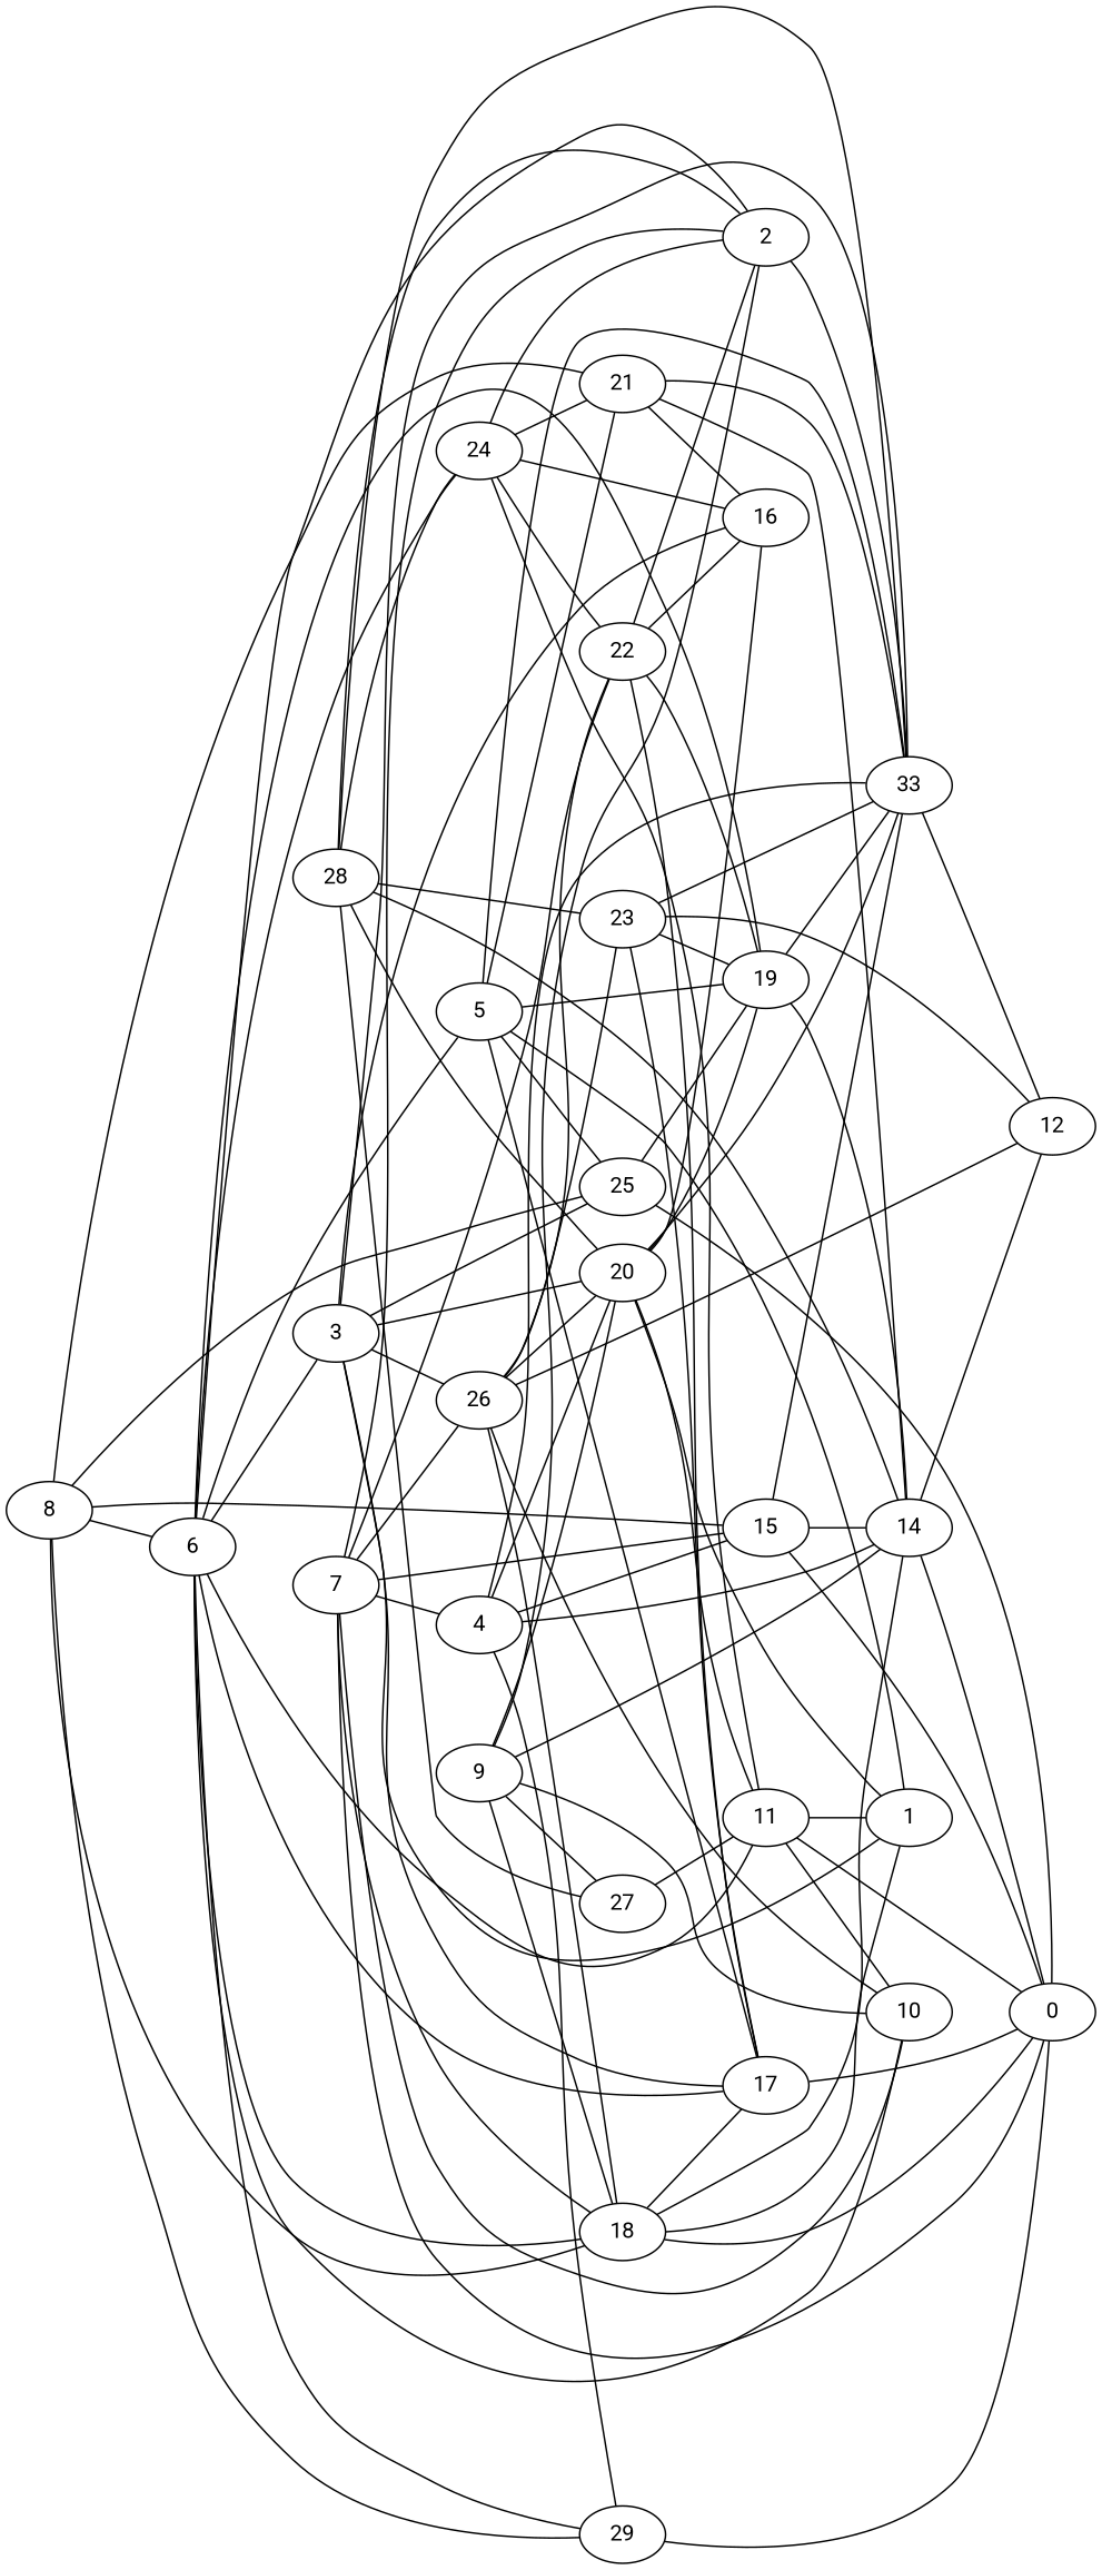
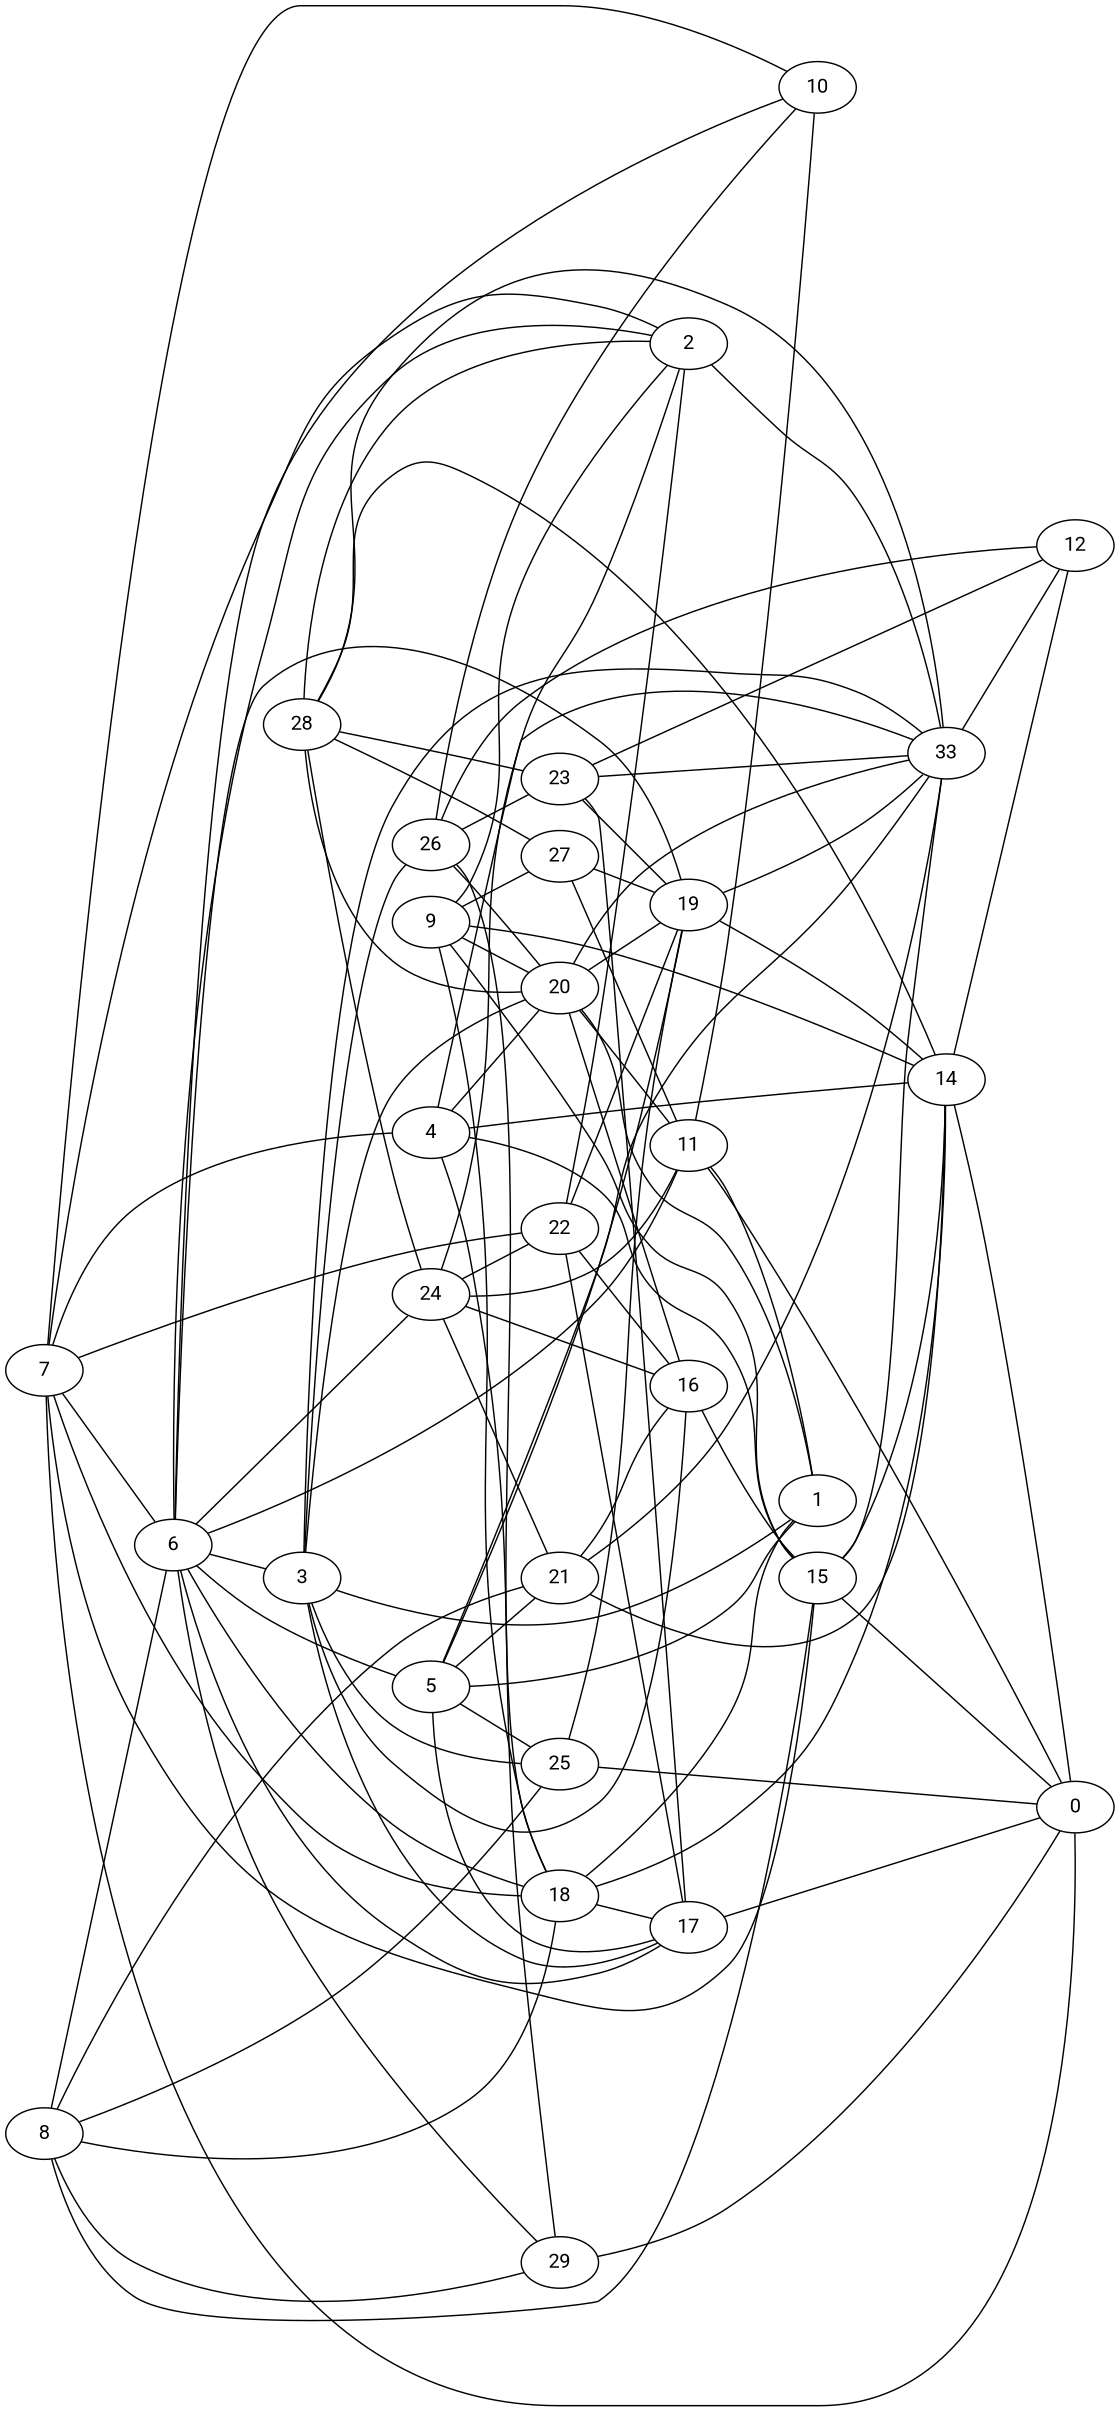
  digraph {
    fontname=Roboto
    rankdir=LR
    node [fontname=Roboto]
    edge [color=black dir=none fontname=Roboto]
    15
    14
    n3 [label=33]
    0
    12
    9
    20
    18
    27
    2
    10
    16
    19
    1
    11
    17
    22
    26
    23
    4
    29
    3
    25
    6
    24
    5
    8
    21
    28
    7
    subgraph sub_1 {
      15
      14
      n3
      0
      12
      9
      20
      18
      27
      2
      10
      16
      19
      1
      11
      17
      22
      26
      23
      4
      29
      3
      25
      6
      24
      5
      8
      21
      28
      7
    }
    15 -> 14
    15 -> n3
    15 -> 0
    14 -> 0
    14 -> 12
    n3 -> 12
    9 -> 14
    9 -> 20
    9 -> 18
    9 -> 27
    9 -> 2
-   9 -> 10
+   9 -> 15
    20 -> n3
    20 -> 16
    20 -> 19
    20 -> 1
    20 -> 11
    18 -> 14
-   18 -> 0
    18 -> 1
    18 -> 17
+   27 -> 19
    27 -> 11
    2 -> n3
+   16 -> 15
    19 -> 14
    19 -> n3
    11 -> 0
    11 -> 10
    11 -> 1
    17 -> 0
    22 -> 2
    22 -> 16
    22 -> 19
    22 -> 17
    26 -> 12
    26 -> 20
    26 -> 18
    26 -> 10
-   26 -> 22
    26 -> 23
    23 -> n3
    23 -> 12
    23 -> 19
    23 -> 17
    4 -> 15
    4 -> 14
    4 -> n3
    4 -> 20
    4 -> 29
    29 -> 0
    3 -> n3
    3 -> 20
    3 -> 16
    3 -> 1
    3 -> 17
    3 -> 26
    3 -> 25
    25 -> 0
    25 -> 19
    6 -> 18
    6 -> 2
    6 -> 10
    6 -> 19
    6 -> 11
    6 -> 17
    6 -> 29
    6 -> 3
    6 -> 24
    6 -> 5
    24 -> 2
    24 -> 16
    24 -> 11
    24 -> 22
    24 -> 21
    5 -> n3
    5 -> 19
    5 -> 1
    5 -> 17
    5 -> 25
    5 -> 21
    8 -> 15
    8 -> 18
    8 -> 29
    8 -> 25
    8 -> 6
    8 -> 21
    21 -> 14
    21 -> n3
    21 -> 16
    28 -> 14
    28 -> n3
    28 -> 20
    28 -> 27
    28 -> 2
    28 -> 23
    28 -> 24
    7 -> 15
    7 -> 0
    7 -> 18
    7 -> 2
    7 -> 10
    7 -> 22
    7 -> 4
-   7 -> 26
+   7 -> 6
  }
